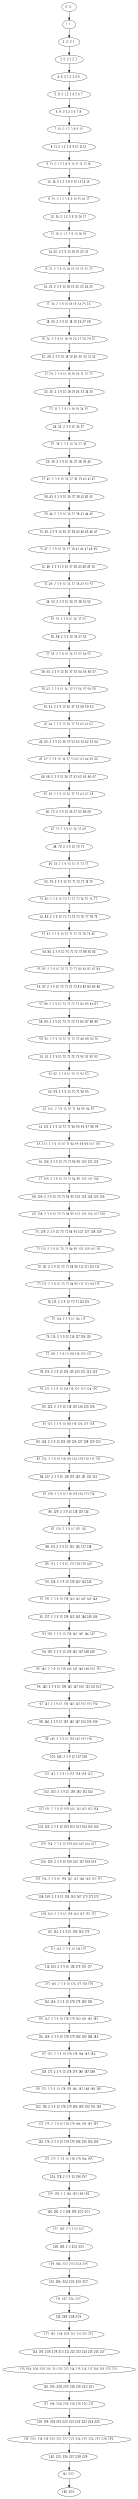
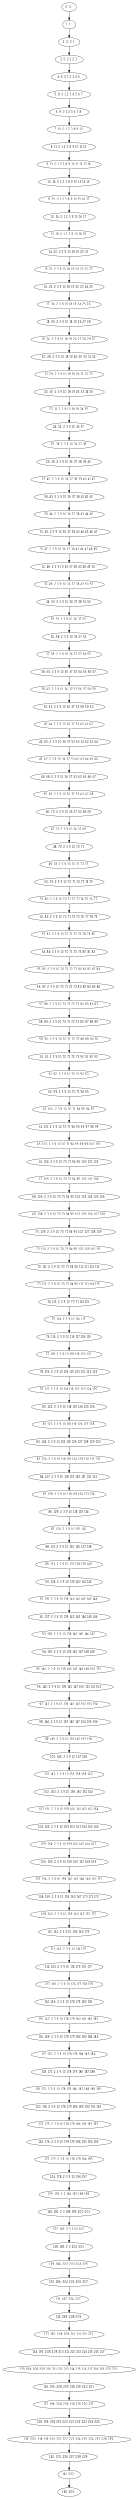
  digraph {
    fontname="Comic Neue"
    node [fontname="Comic Neue"]
    edge [fontname="Comic Neue"]
    n1 [label="0, 0: "]
    n2 [label="1, 1: "]
    n3 [label="2, 2: 0 1 "]
    n4 [label="3, 5: 0 1 2 3 "]
    n5 [label="4, 6: 0 1 2 3 4 5 "]
    n6 [label="5, 8: 0 1 2 3 4 5 6 7 "]
    n7 [label="6, 9: 0 1 2 3 6 7 8 "]
    n8 [label="7, 10: 0 1 2 3 8 9 10 "]
    n9 [label="8, 11: 0 1 2 3 8 9 10 11 12 "]
    n10 [label="9, 13: 0 1 2 3 8 9 10 11 12 13 14 "]
    n11 [label="10, 14: 0 1 2 3 8 9 10 13 14 15 "]
    n12 [label="11, 15: 0 1 2 3 8 9 10 15 16 17 "]
    n13 [label="12, 16: 0 1 2 3 9 10 16 17 "]
    n14 [label="13, 19: 0 1 2 3 9 10 18 19 "]
    n15 [label="14, 20: 2 3 9 10 18 19 20 21 "]
    n16 [label="15, 21: 2 3 9 10 18 19 20 21 22 23 "]
    n17 [label="16, 23: 2 3 9 10 18 19 22 23 24 25 "]
    n18 [label="17, 24: 2 3 9 10 18 19 24 25 26 "]
    n19 [label="18, 25: 2 3 9 10 18 19 26 27 28 "]
    n20 [label="19, 26: 2 3 9 10 18 19 26 27 28 29 30 "]
    n21 [label="20, 28: 2 3 9 10 18 19 26 29 30 31 32 "]
    n22 [label="21, 29: 2 3 9 10 18 19 26 31 32 33 "]
    n23 [label="22, 30: 2 3 9 10 18 19 26 33 34 35 "]
    n24 [label="23, 31: 2 3 9 10 18 19 34 35 "]
    n25 [label="24, 32: 2 3 9 10 36 37 "]
    n26 [label="25, 38: 2 3 9 10 36 37 38 "]
    n27 [label="26, 39: 2 3 9 10 36 37 38 39 40 "]
    n28 [label="27, 40: 2 3 9 10 36 37 38 39 40 41 42 "]
    n29 [label="28, 43: 2 3 9 10 36 37 38 41 42 43 "]
    n30 [label="29, 44: 2 3 9 10 36 37 38 43 44 45 "]
    n31 [label="30, 45: 2 3 9 10 36 37 38 43 44 45 46 47 "]
    n32 [label="31, 47: 2 3 9 10 36 37 38 43 46 47 48 49 "]
    n33 [label="32, 48: 2 3 9 10 36 37 38 43 48 49 50 "]
    n34 [label="33, 49: 2 3 9 10 36 37 38 43 50 51 "]
    n35 [label="34, 50: 2 3 9 10 36 37 38 51 52 "]
    n36 [label="35, 51: 2 3 9 10 36 37 52 "]
    n37 [label="36, 58: 2 3 9 10 36 37 53 "]
    n38 [label="37, 59: 2 3 9 10 36 37 53 54 55 "]
    n39 [label="38, 60: 2 3 9 10 36 37 53 54 55 56 57 "]
    n40 [label="39, 62: 2 3 9 10 36 37 53 56 57 58 59 "]
    n41 [label="40, 63: 2 3 9 10 36 37 53 58 59 60 "]
    n42 [label="41, 64: 2 3 9 10 36 37 53 60 61 62 "]
    n43 [label="42, 65: 2 3 9 10 36 37 53 60 61 62 63 64 "]
    n44 [label="43, 67: 2 3 9 10 36 37 53 60 63 64 65 66 "]
    n45 [label="44, 68: 2 3 9 10 36 37 53 60 65 66 67 "]
    n46 [label="45, 69: 2 3 9 10 36 37 53 60 67 68 "]
    n47 [label="46, 70: 2 3 9 10 36 37 53 68 69 "]
    n48 [label="47, 71: 2 3 9 10 36 37 69 "]
    n49 [label="48, 72: 2 3 9 10 70 71 "]
    n50 [label="49, 78: 2 3 9 10 70 71 72 73 "]
    n51 [label="50, 79: 2 3 9 10 70 71 72 73 74 75 "]
    n52 [label="51, 80: 2 3 9 10 70 71 72 73 74 75 76 77 "]
    n53 [label="52, 82: 2 3 9 10 70 71 72 73 76 77 78 79 "]
    n54 [label="53, 83: 2 3 9 10 70 71 72 73 78 79 80 "]
-   n55 [label="54, 84: 2 3 9 10 70 71 72 73 88 81 82"]
+   n55 [label="54, 84: 2 3 9 10 70 71 72 73 80 81 82 "]
    n56 [label="55, 85: 2 3 9 10 70 71 72 73 80 81 82 83 84 "]
    n57 [label="56, 87: 2 3 9 10 70 71 72 73 80 83 84 85 86 "]
    n58 [label="57, 88: 2 3 9 10 70 71 72 73 80 85 86 87 "]
    n59 [label="58, 89: 2 3 9 10 70 71 72 73 80 87 88 89 "]
    n60 [label="59, 90: 2 3 9 10 70 71 72 73 88 89 90 91 "]
    n61 [label="60, 91: 2 3 9 10 70 71 72 73 90 91 92 93 "]
    n62 [label="61, 92: 2 3 9 10 70 71 92 93 "]
    n63 [label="62, 99: 2 3 9 10 70 71 94 95 "]
    n64 [label="63, 100: 2 3 9 10 70 71 94 95 96 97 "]
    n65 [label="64, 101: 2 3 9 10 70 71 94 95 96 97 98 99 "]
    n66 [label="65, 103: 2 3 9 10 70 71 94 95 98 99 100 101 "]
    n67 [label="66, 104: 2 3 9 10 70 71 94 95 100 101 102 "]
    n68 [label="67, 105: 2 3 9 10 70 71 94 95 102 103 104 "]
    n69 [label="68, 106: 2 3 9 10 70 71 94 95 102 103 104 105 106 "]
    n70 [label="69, 108: 2 3 9 10 70 71 94 95 102 105 106 107 108 "]
    n71 [label="70, 109: 2 3 9 10 70 71 94 95 102 107 108 109 "]
    n72 [label="71, 110: 2 3 9 10 70 71 94 95 102 109 110 111 "]
    n73 [label="72, 111: 2 3 9 10 70 71 94 95 110 111 112 113 "]
    n74 [label="73, 112: 2 3 9 10 70 71 94 95 112 113 114 115 "]
    n75 [label="74, 113: 2 3 9 10 70 71 114 115 "]
    n76 [label="75, 114: 2 3 9 10 116 117 "]
    n77 [label="76, 115: 2 3 9 10 116 117 118 119 "]
    n78 [label="77, 118: 2 3 9 10 118 119 120 121 "]
    n79 [label="78, 119: 2 3 9 10 118 119 120 121 122 123 "]
    n80 [label="79, 121: 2 3 9 10 118 119 122 123 124 125 "]
    n81 [label="80, 122: 2 3 9 10 118 119 124 125 126 "]
    n82 [label="81, 123: 2 3 9 10 118 119 126 127 128 "]
    n83 [label="82, 124: 2 3 9 10 118 119 126 127 128 129 130 "]
    n84 [label="83, 126: 2 3 9 10 118 119 126 129 130 131 132 "]
    n85 [label="84, 127: 2 3 9 10 118 119 126 131 132 133 "]
    n86 [label="85, 128: 2 3 9 10 118 119 126 133 134 "]
    n87 [label="86, 129: 2 3 9 10 118 119 134 "]
    n88 [label="87, 130: 2 3 9 10 135 136 "]
    n89 [label="88, 131: 2 3 9 10 135 136 137 138 "]
    n90 [label="89, 133: 2 3 9 10 137 138 139 140 "]
    n91 [label="90, 134: 2 3 9 10 139 140 141 142 "]
    n92 [label="91, 135: 2 3 9 10 139 140 141 142 143 144 "]
    n93 [label="92, 137: 2 3 9 10 139 140 143 144 145 146 "]
    n94 [label="93, 138: 2 3 9 10 139 140 145 146 147 "]
    n95 [label="94, 139: 2 3 9 10 139 140 147 148 149 "]
    n96 [label="95, 140: 2 3 9 10 139 140 147 148 149 150 151 "]
    n97 [label="96, 142: 2 3 9 10 139 140 147 150 151 151 153"]
    n98 [label="97, 143: 2 3 9 10 139 140 147 152 153 154 "]
    n99 [label="98, 144: 2 3 9 10 139 140 147 154 155 156 "]
    n100 [label="99, 145: 2 3 9 10 139 140 155 156 "]
    n101 [label="100, 146: 2 3 9 10 157 158 "]
    n102 [label="101, 147: 2 3 9 10 157 158 159 160 "]
    n103 [label="102, 150: 2 3 9 10 159 160 161 162 "]
    n104 [label="103, 151: 2 3 9 10 159 160 161 162 163 164 "]
    n105 [label="104, 153: 2 3 9 10 159 160 163 164 165 166 "]
    n106 [label="105, 154: 2 3 9 10 159 160 165 166 167 "]
    n107 [label="106, 155: 2 3 9 10 159 160 167 168 169 "]
    n108 [label="107, 156: 2 3 9 10 159 160 167 168 169 170 171 "]
    n109 [label="108, 159: 2 3 9 10 159 160 167 170 171 172 "]
    n110 [label="109, 160: 2 3 9 10 159 160 167 172 173 "]
    n111 [label="110, 161: 2 3 9 10 159 160 173 "]
    n112 [label="111, 162: 2 3 9 10 174 175 "]
    n113 [label="112, 163: 2 3 9 10 174 175 176 177 "]
    n114 [label="213, 165: 2 3 9 10 176 177 178 179"]
    n115 [label="114, 166: 2 3 9 10 178 179 180 181 "]
    n116 [label="115, 167: 2 3 9 10 178 179 180 181 182 183 "]
    n117 [label="116, 169: 2 3 9 10 178 179 182 183 184 185 "]
    n118 [label="117, 170: 2 3 9 10 178 179 184 185 186 "]
    n119 [label="118, 171: 2 3 9 10 178 179 186 187 188 "]
    n120 [label="119, 172: 2 3 9 10 178 179 186 187 188 189 190 "]
    n121 [label="120, 174: 2 3 9 10 178 179 186 189 190 191 192 "]
    n122 [label="121, 175: 2 3 9 10 178 179 186 191 192 193 "]
    n123 [label="122, 176: 2 3 9 10 178 179 186 193 194 195 "]
    n124 [label="123, 177: 2 3 9 10 178 179 194 195 "]
    n125 [label="124, 178: 2 3 9 10 196 197 "]
    n126 [label="125, 179: 2 3 196 197 198 199 "]
    n127 [label="126, 181: 2 3 198 199 200 201 "]
    n128 [label="127, 182: 2 3 200 201 "]
    n129 [label="128, 183: 2 3 202 203 "]
    n130 [label="129, 184: 202 203 204 205 "]
    n131 [label="130, 186: 204 205 206 207 "]
    n132 [label="131, 187: 206 207 "]
    n133 [label="132, 188: 208 209 "]
    n134 [label="133, 192: 208 209 210 211 212 213 "]
    n135 [label="134, 193: 208 209 210 211 212 213 214 215 216 217 "]
    n136 [label="135, 194: 208 209 210 211 212 213 214 215 216 217 218 219 220 221 "]
    n137 [label="136, 195: 208 209 218 219 220 221 "]
    n138 [label="137, 198: 208 209 218 219 220 221 "]
    n139 [label="138, 199: 218 219 220 221 222 223 224 225 "]
    n140 [label="139, 200: 218 219 220 221 222 223 224 225 226 227 228 229 "]
    n141 [label="140, 201: 226 227 228 229 "]
    n142 [label="141, 202: "]
    n143 [label="142, 203: "]
    n1 -> n2
    n2 -> n3
    n3 -> n4
    n4 -> n5
    n5 -> n6
    n6 -> n7
    n7 -> n8
    n8 -> n9
    n9 -> n10
    n10 -> n11
    n11 -> n12
    n12 -> n13
    n13 -> n14
    n14 -> n15
    n15 -> n16
    n16 -> n17
    n17 -> n18
    n18 -> n19
    n19 -> n20
    n20 -> n21
    n21 -> n22
    n22 -> n23
    n23 -> n24
    n24 -> n25
    n25 -> n26
    n26 -> n27
    n27 -> n28
    n28 -> n29
    n29 -> n30
    n30 -> n31
    n31 -> n32
    n32 -> n33
    n33 -> n34
    n34 -> n35
    n35 -> n36
    n36 -> n37
    n37 -> n38
    n38 -> n39
    n39 -> n40
    n40 -> n41
-   n41 -> n42
    n42 -> n43
    n43 -> n44
    n44 -> n45
    n45 -> n46
    n46 -> n47
    n47 -> n48
    n48 -> n49
    n49 -> n50
    n50 -> n51
    n51 -> n52
    n52 -> n53
    n53 -> n54
    n54 -> n55
    n55 -> n56
    n56 -> n57
    n57 -> n58
    n58 -> n59
    n59 -> n60
    n60 -> n61
    n61 -> n62
    n62 -> n63
    n63 -> n64
    n64 -> n65
    n65 -> n66
    n66 -> n67
    n67 -> n68
    n68 -> n69
    n69 -> n70
    n70 -> n71
    n71 -> n72
    n72 -> n73
    n73 -> n74
    n74 -> n75
    n75 -> n76
    n76 -> n77
    n77 -> n78
    n78 -> n79
    n79 -> n80
    n80 -> n81
    n81 -> n82
    n82 -> n83
    n83 -> n84
    n84 -> n85
    n85 -> n86
    n86 -> n87
    n87 -> n88
    n88 -> n89
    n89 -> n90
    n90 -> n91
    n91 -> n92
    n92 -> n93
    n93 -> n94
    n94 -> n95
    n95 -> n96
    n96 -> n97
    n97 -> n98
    n98 -> n99
    n99 -> n100
    n100 -> n101
    n101 -> n102
    n102 -> n103
    n103 -> n104
    n104 -> n105
    n105 -> n106
    n106 -> n107
    n107 -> n108
    n108 -> n109
    n109 -> n110
    n110 -> n111
    n111 -> n112
    n112 -> n113
    n113 -> n114
    n114 -> n115
    n115 -> n116
    n116 -> n117
    n117 -> n118
    n118 -> n119
    n119 -> n120
    n120 -> n121
    n121 -> n122
    n122 -> n123
    n123 -> n124
    n124 -> n125
    n125 -> n126
    n126 -> n127
    n127 -> n128
    n128 -> n129
    n129 -> n130
    n130 -> n131
    n131 -> n132
    n132 -> n133
    n133 -> n134
    n134 -> n135
    n135 -> n136
    n136 -> n137
    n137 -> n138
    n138 -> n139
    n139 -> n140
    n140 -> n141
    n141 -> n142
    n142 -> n143
  }
